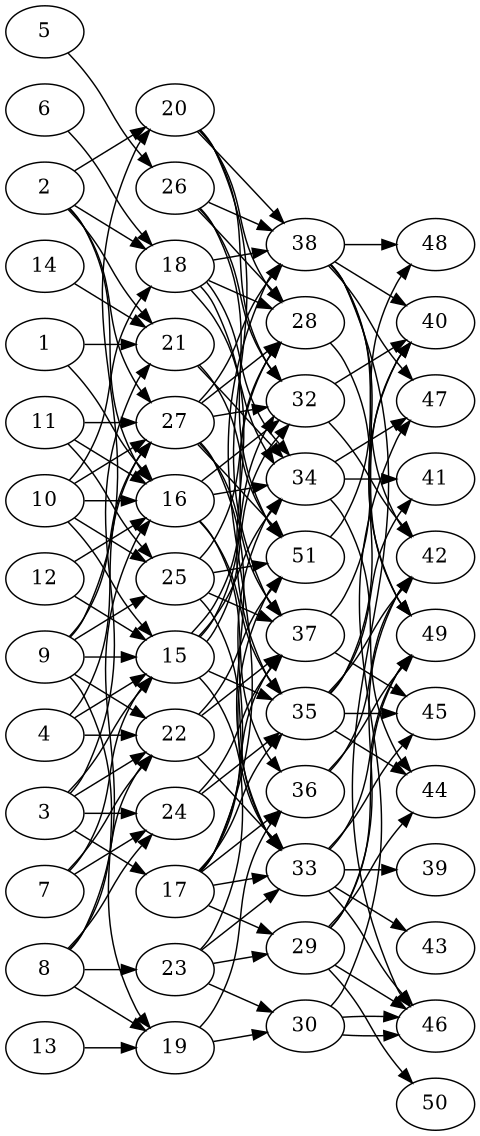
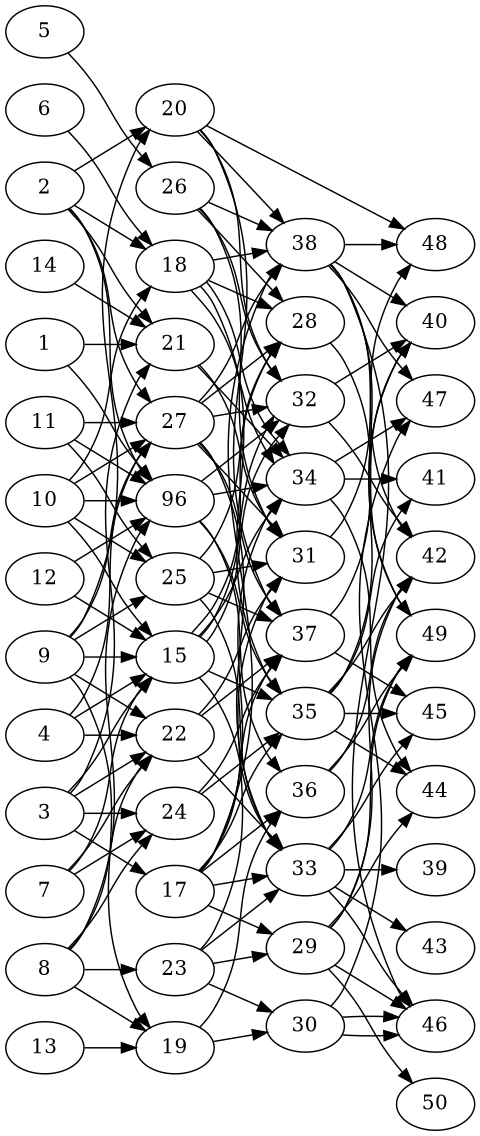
  digraph {
    rankdir=LR
    node [alpha=0.17]
    1 [alpha=0.11 expect_size=38974464]
-   16 [alpha=0.01 expect_size=17305600]
+   16 [alpha=0.01 expect_size=17305600 label=96]
    21 [alpha=0.04 expect_size=40875008]
    32 [alpha=0.08 expect_size=47691776]
    34 [expect_size=29037568]
    35 [alpha=0.15 expect_size=38385664]
    36 [alpha=0.18 expect_size=19737600]
-   31 [expect_size=37860352 label=51]
+   31 [expect_size=37860352]
    42 [alpha=0.13 expect_size=44340224]
    40 [alpha=0.14 expect_size=13117440]
    44 [alpha=0.12 expect_size=17800192]
    47 [alpha=0.11 expect_size=39955456]
    41 [alpha=0.20 expect_size=5319680]
    45 [alpha=0.13 expect_size=10235904]
    49 [alpha=0.12 expect_size=17784832]
    48 [alpha=0.05 expect_size=30270464]
    2 [alpha=0.10 expect_size=9075712]
    18 [expect_size=7023616]
    20 [expect_size=8840192]
    27 [alpha=0.12 expect_size=49222656]
    28 [alpha=0.05 expect_size=43378688]
    38 [alpha=0.15 expect_size=6520832]
    37 [alpha=0.16 expect_size=25063424]
    33 [alpha=0.01 expect_size=31304704]
    46 [alpha=0.13 expect_size=45057024]
    43 [alpha=0.15 expect_size=15739904]
    39 [alpha=0.04 expect_size=19019776]
    3 [alpha=0.01 expect_size=45580288]
    15 [alpha=0.14 expect_size=10064896]
    17 [alpha=0.18 expect_size=40584192]
    22 [alpha=0.13 expect_size=23787520]
    24 [alpha=0.04 expect_size=39527424]
    29 [expect_size=35869696]
    50 [alpha=0.16 expect_size=26454016]
    4 [alpha=0.19 expect_size=49923072]
    5 [alpha=0.03 expect_size=12816384]
    26 [alpha=0.02 expect_size=47951872]
    6 [alpha=0.10 expect_size=10027008]
    7 [alpha=0.06 expect_size=51772416]
    8 [alpha=0.09 expect_size=12963840]
    19 [alpha=0.04 expect_size=29198336]
    23 [alpha=0.19 expect_size=25763840]
    30 [expect_size=45163520]
    9 [alpha=0.11 expect_size=50173952]
    25 [alpha=0.12 expect_size=16028672]
    10 [alpha=0.14 expect_size=21747712]
    11 [alpha=0.13 expect_size=6768640]
    12 [alpha=0.01 expect_size=32362496]
    13 [alpha=0.06 expect_size=9151488]
    14 [alpha=0.10 expect_size=12143616]
    1 -> 16
    1 -> 21
    16 -> 32
    16 -> 34
    16 -> 35
    16 -> 36
    21 -> 34
    21 -> 31
    32 -> 42
    32 -> 40
    34 -> 44
    34 -> 47
    34 -> 41
    35 -> 42
    35 -> 40
    35 -> 44
    35 -> 41
    35 -> 45
    36 -> 42
    36 -> 49
    31 -> 48
    2 -> 16
    2 -> 21
    2 -> 18
    2 -> 20
    2 -> 27
    18 -> 34
    18 -> 34
    18 -> 35
    18 -> 28
    18 -> 38
    20 -> 32
-   20 -> 28
+   20 -> 48
    20 -> 38
    20 -> 37
    27 -> 32
    27 -> 31
    27 -> 28
    27 -> 38
    27 -> 37
    27 -> 33
    28 -> 49
    38 -> 42
    38 -> 40
    38 -> 47
    38 -> 49
    38 -> 48
    38 -> 46
    37 -> 40
    37 -> 45
    33 -> 45
    33 -> 49
    33 -> 46
    33 -> 43
    33 -> 39
    3 -> 21
    3 -> 15
    3 -> 17
    3 -> 22
    3 -> 24
    15 -> 32
    15 -> 32
    15 -> 34
    15 -> 35
    15 -> 28
    15 -> 33
    17 -> 34
    17 -> 35
    17 -> 36
    17 -> 38
    17 -> 37
    17 -> 33
    17 -> 29
    22 -> 31
    22 -> 37
    22 -> 33
    24 -> 35
    24 -> 37
    29 -> 42
    29 -> 44
    29 -> 49
    29 -> 46
    29 -> 50
    4 -> 27
    4 -> 15
    4 -> 22
    5 -> 26
    26 -> 32
    26 -> 31
    26 -> 28
    26 -> 38
    6 -> 18
    7 -> 15
    7 -> 22
    7 -> 24
    8 -> 16
    8 -> 22
    8 -> 24
    8 -> 19
    8 -> 23
    19 -> 36
    19 -> 30
    23 -> 31
    23 -> 33
    23 -> 29
    23 -> 30
    30 -> 47
    30 -> 46
    30 -> 46
    9 -> 20
    9 -> 27
    9 -> 15
    9 -> 22
    9 -> 19
    9 -> 25
    25 -> 31
    25 -> 28
    25 -> 37
    25 -> 33
    10 -> 16
    10 -> 18
    10 -> 27
    10 -> 15
    10 -> 25
    11 -> 16
    11 -> 27
    11 -> 25
    12 -> 16
    12 -> 15
    13 -> 19
    14 -> 21
  }
